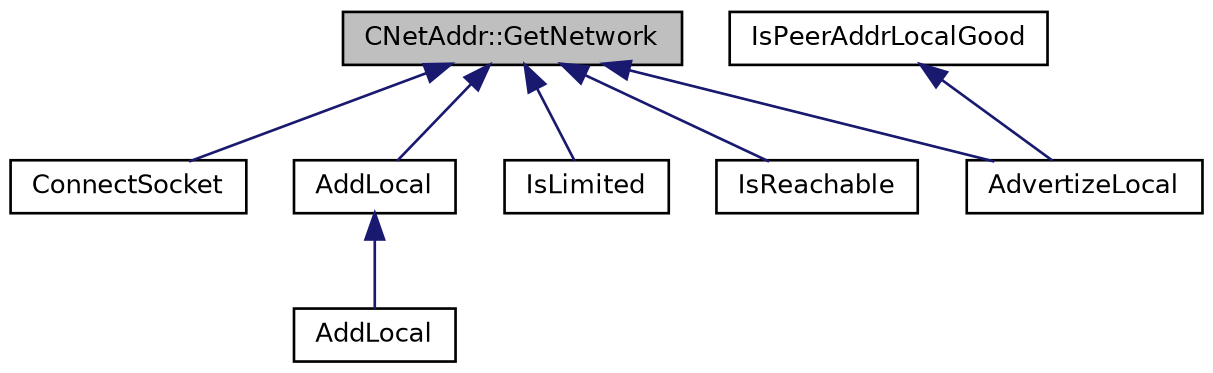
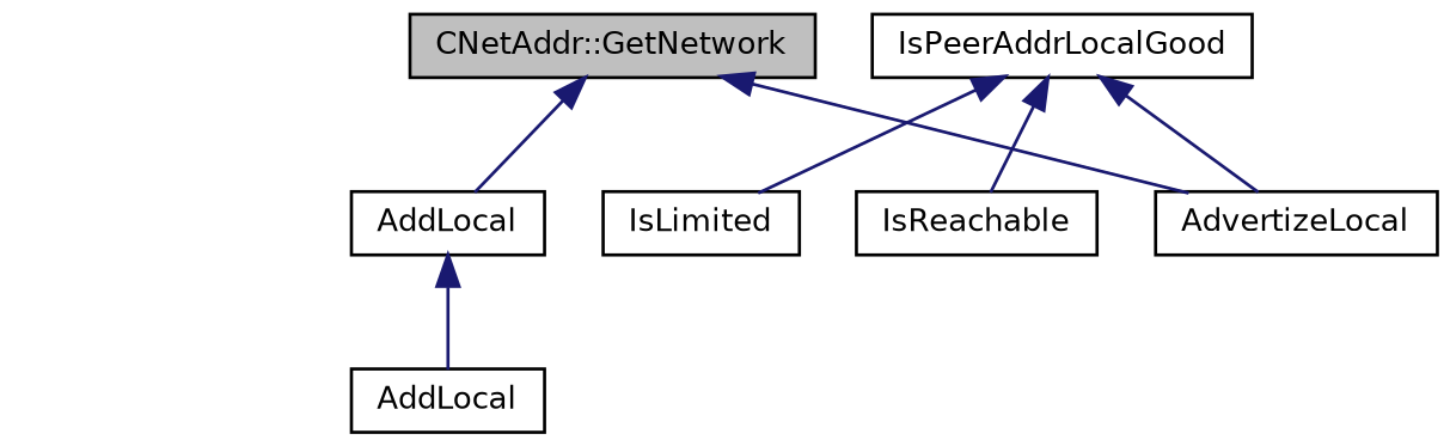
  digraph {
    rankdir=TB
    node [color=black fillcolor=white fontname=Helvetica fontsize=10 shape=record style=filled]
    edge [color=midnightblue dir=back fontname=Helvetica fontsize=10 labelfontname=Helvetica labelfontsize=10 style=solid]
    n1 [fillcolor=grey75 fontcolor=black height=0.2 label="CNetAddr::GetNetwork" width=0.4]
    n2 [height=0.2 label=AddLocal width=0.4]
    n3 [height=0.2 label=IsLimited width=0.4]
    n4 [height=0.2 label=IsReachable width=0.4]
-   n5 [height=0.2 label=ConnectSocket width=0.4]
    n6 [height=0.2 label=AdvertizeLocal width=0.4]
    n7 [height=0.2 label=IsPeerAddrLocalGood width=0.4]
    n8 [height=0.2 label=AddLocal width=0.4]
    n1 -> n2
-   n1 -> n3
-   n1 -> n4
-   n1 -> n5
+   n7 -> n3
+   n7 -> n4
    n1 -> n6
    n2 -> n8
    n7 -> n6
  }
